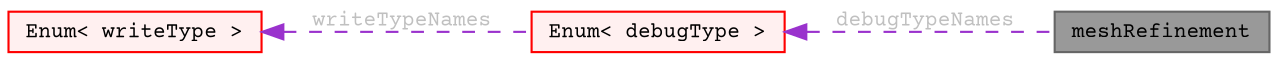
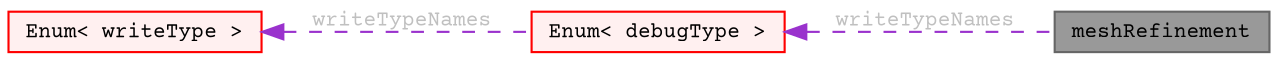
  digraph {
    fontname="Courier Prime"
    rankdir=LR
    node [color=red fillcolor="#FFF0F0" fontname="Courier Prime" fontsize=10 shape=box style=filled]
    edge [color=darkorchid3 dir=back fontcolor=grey fontname="Courier Prime" fontsize=10 labelfontname=Helvetica labelfontsize=10 style=dashed]
    n1 [color=gray40 fillcolor=grey60 fontcolor=black height=0.2 label=meshRefinement width=0.4]
    n2 [height=0.2 label="Enum\< debugType \>" width=0.4]
    n3 [height=0.2 label="Enum\< writeType \>" width=0.4]
-   n2 -> n1 [label=" debugTypeNames"]
+   n2 -> n1 [label=" writeTypeNames"]
    n3 -> n2 [label=" writeTypeNames"]
  }
